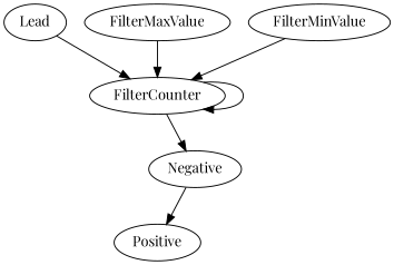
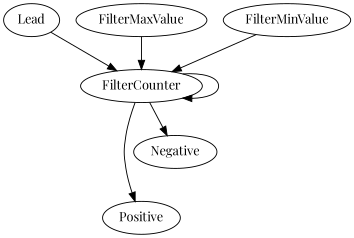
  digraph {
    fontname="Playfair Display"
    node [fontname="Playfair Display"]
    edge [fontname="Playfair Display" weight=1.0]
    Lead
    FilterCounter
    Positive
    Negative
    FilterMaxValue
    FilterMinValue
    Lead -> FilterCounter
    FilterCounter -> FilterCounter [weight=8.0]
-   Negative -> Positive
+   FilterCounter -> Positive
    FilterCounter -> Negative
    FilterMaxValue -> FilterCounter [weight=3.0]
    FilterMinValue -> FilterCounter [weight=3.0]
  }
